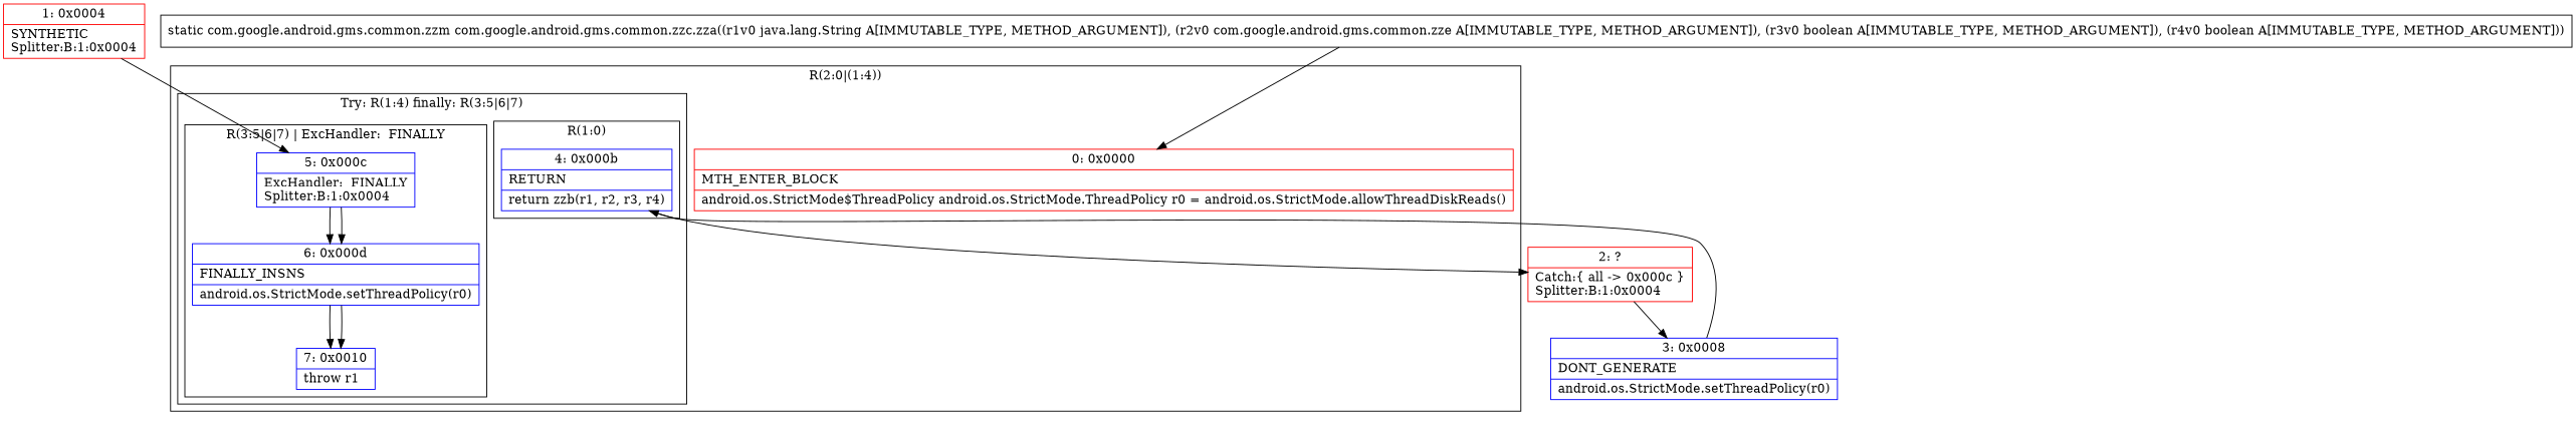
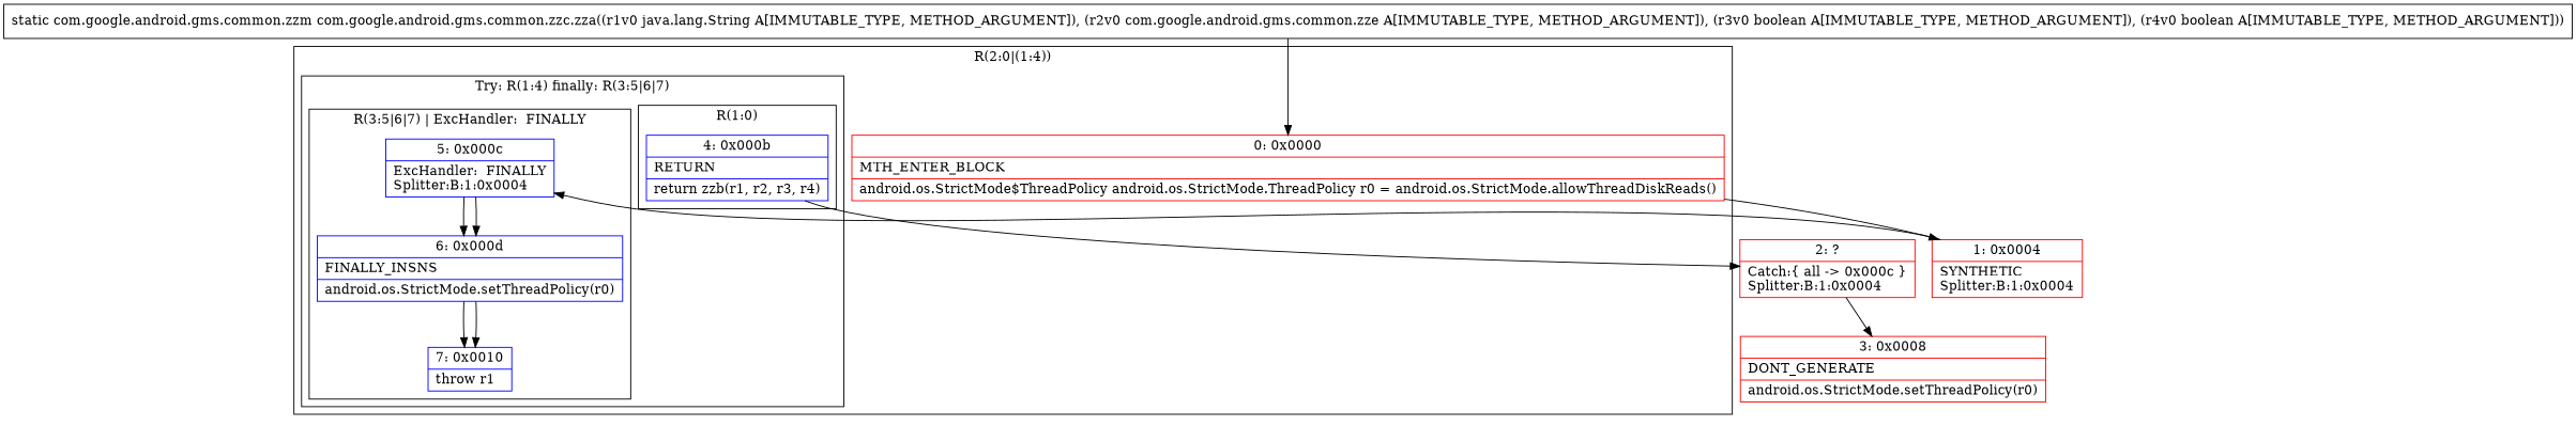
  digraph {
    node [color=blue shape=record]
    n1 [label="{4\:\ 0x000b|RETURN\l|return zzb(r1, r2, r3, r4)\l}"]
    n2 [label="{5\:\ 0x000c|ExcHandler:  FINALLY\lSplitter:B:1:0x0004\l}"]
    n3 [label="{6\:\ 0x000d|FINALLY_INSNS\l|android.os.StrictMode.setThreadPolicy(r0)\l}"]
    n4 [label="{7\:\ 0x0010|throw r1\l}"]
    n5 [color=red label="{0\:\ 0x0000|MTH_ENTER_BLOCK\l|android.os.StrictMode$ThreadPolicy android.os.StrictMode.ThreadPolicy r0 = android.os.StrictMode.allowThreadDiskReads()\l}"]
    n6 [color=red label="{2\:\ ?|Catch:\{ all \-\> 0x000c \}\lSplitter:B:1:0x0004\l}"]
    n7 [color=red label="{1\:\ 0x0004|SYNTHETIC\lSplitter:B:1:0x0004\l}"]
-   n8 [label="{3\:\ 0x0008|DONT_GENERATE\l|android.os.StrictMode.setThreadPolicy(r0)\l}"]
+   n8 [color=red label="{3\:\ 0x0008|DONT_GENERATE\l|android.os.StrictMode.setThreadPolicy(r0)\l}"]
    n9 [label="{static com.google.android.gms.common.zzm com.google.android.gms.common.zzc.zza((r1v0 java.lang.String A[IMMUTABLE_TYPE, METHOD_ARGUMENT]), (r2v0 com.google.android.gms.common.zze A[IMMUTABLE_TYPE, METHOD_ARGUMENT]), (r3v0 boolean A[IMMUTABLE_TYPE, METHOD_ARGUMENT]), (r4v0 boolean A[IMMUTABLE_TYPE, METHOD_ARGUMENT])) }" color=""]
    subgraph cluster_1 {
      label="R(2:0|(1:4))"
      n5
      subgraph cluster_2 {
        label="Try: R(1:4) finally: R(3:5|6|7)"
        subgraph cluster_3 {
          label="R(1:0)"
          n1
        }
        subgraph cluster_4 {
          label="R(3:5|6|7) | ExcHandler:  FINALLY\l"
          n2
          n3
          n4
        }
      }
    }
    subgraph cluster_5 {
      label="R(3:5|6|7) | ExcHandler:  FINALLY\l"
    }
    n1 -> n6
    n2 -> n3
    n2 -> n3
    n3 -> n4
    n3 -> n4
+   n5 -> n7
    n6 -> n8
    n7 -> n2
-   n8 -> n1
    n9 -> n5
  }
